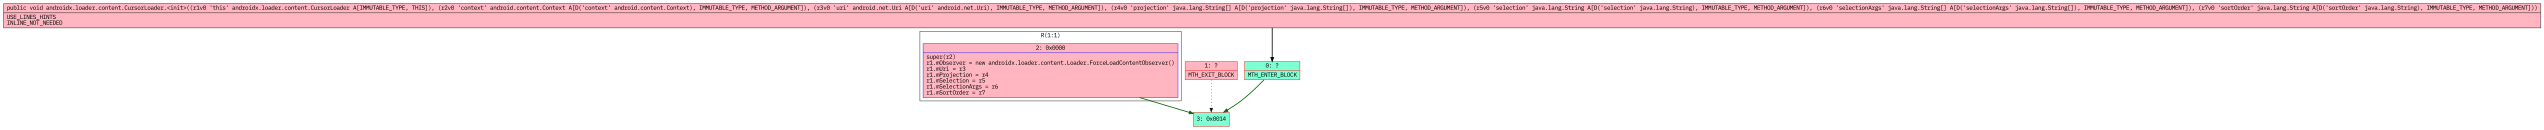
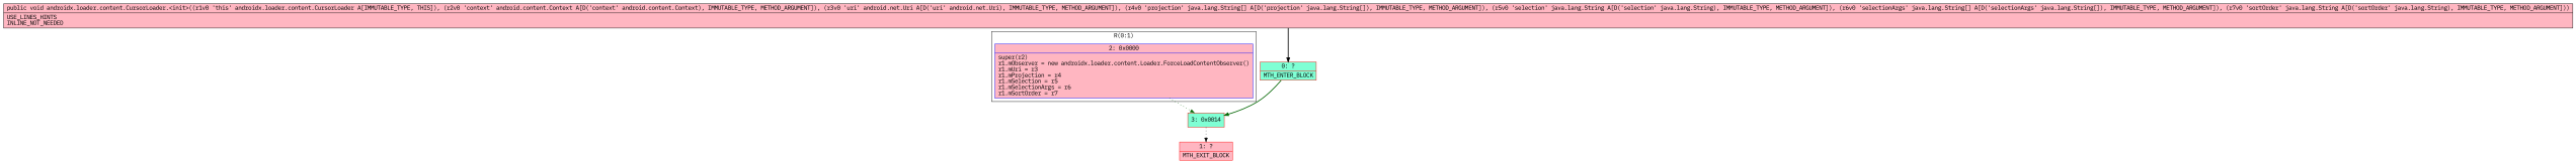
  digraph {
    fontname="IBM Plex Mono"
    node [color=red fillcolor=lightpink fontname="IBM Plex Mono" shape=record style=filled]
    edge [color=darkgreen fontname="IBM Plex Mono" style=dotted]
    n1 [color=blue label="{2\:\ 0x0000|super(r2)\lr1.mObserver = new androidx.loader.content.Loader.ForceLoadContentObserver()\lr1.mUri = r3\lr1.mProjection = r4\lr1.mSelection = r5\lr1.mSelectionArgs = r6\lr1.mSortOrder = r7\l}"]
    n2 [fillcolor=aquamarine label="{3\:\ 0x0014}"]
    n3 [label="{1\:\ ?|MTH_EXIT_BLOCK\l}"]
    n4 [fillcolor=aquamarine label="{0\:\ ?|MTH_ENTER_BLOCK\l}"]
    n5 [label="{public void androidx.loader.content.CursorLoader.\<init\>((r1v0 'this' androidx.loader.content.CursorLoader A[IMMUTABLE_TYPE, THIS]), (r2v0 'context' android.content.Context A[D('context' android.content.Context), IMMUTABLE_TYPE, METHOD_ARGUMENT]), (r3v0 'uri' android.net.Uri A[D('uri' android.net.Uri), IMMUTABLE_TYPE, METHOD_ARGUMENT]), (r4v0 'projection' java.lang.String[] A[D('projection' java.lang.String[]), IMMUTABLE_TYPE, METHOD_ARGUMENT]), (r5v0 'selection' java.lang.String A[D('selection' java.lang.String), IMMUTABLE_TYPE, METHOD_ARGUMENT]), (r6v0 'selectionArgs' java.lang.String[] A[D('selectionArgs' java.lang.String[]), IMMUTABLE_TYPE, METHOD_ARGUMENT]), (r7v0 'sortOrder' java.lang.String A[D('sortOrder' java.lang.String), IMMUTABLE_TYPE, METHOD_ARGUMENT]))  | USE_LINES_HINTS\lINLINE_NOT_NEEDED\l}" color=""]
    subgraph cluster_1 {
-     label="R(1:1)"
+     label="R(0:1)"
      n1
    }
-   n1 -> n2 [style=bold]
-   n3 -> n2 [color=black]
+   n1 -> n2
+   n2 -> n3 [color=black]
    n4 -> n2 [style=bold]
    n5 -> n4 [color=black style=bold]
  }
